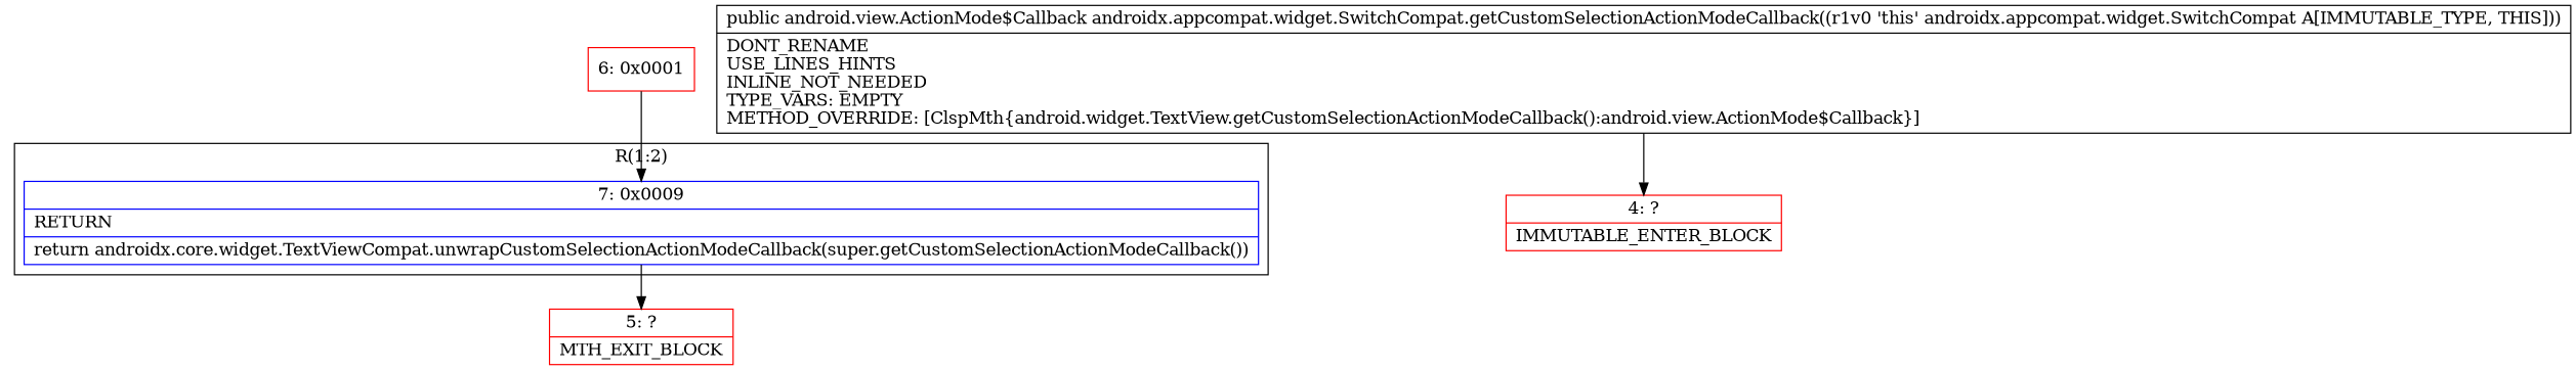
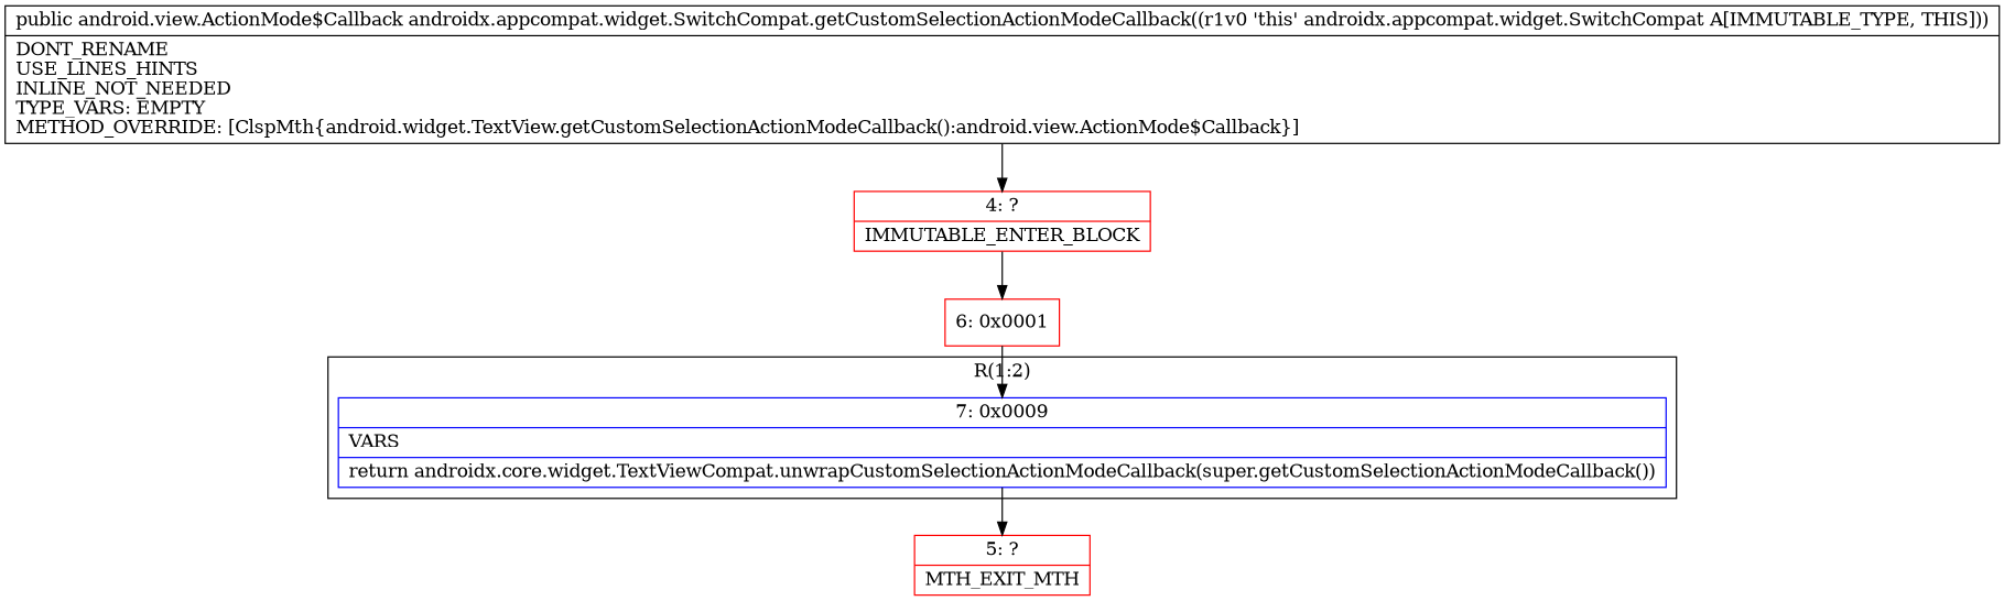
  digraph {
    node [color=red shape=record]
-   n1 [color=blue label="{7\:\ 0x0009|RETURN\l|return androidx.core.widget.TextViewCompat.unwrapCustomSelectionActionModeCallback(super.getCustomSelectionActionModeCallback())\l}"]
-   n2 [label="{5\:\ ?|MTH_EXIT_BLOCK\l}"]
+   n1 [color=blue label="{7\:\ 0x0009|VARS\l|return androidx.core.widget.TextViewCompat.unwrapCustomSelectionActionModeCallback(super.getCustomSelectionActionModeCallback())\l}"]
+   n2 [label="{5\:\ ?|MTH_EXIT_MTH\l}"]
    n3 [label="{4\:\ ?|IMMUTABLE_ENTER_BLOCK\l}"]
    n4 [label="{6\:\ 0x0001}"]
    n5 [label="{public android.view.ActionMode$Callback androidx.appcompat.widget.SwitchCompat.getCustomSelectionActionModeCallback((r1v0 'this' androidx.appcompat.widget.SwitchCompat A[IMMUTABLE_TYPE, THIS]))  | DONT_RENAME\lUSE_LINES_HINTS\lINLINE_NOT_NEEDED\lTYPE_VARS: EMPTY\lMETHOD_OVERRIDE: [ClspMth\{android.widget.TextView.getCustomSelectionActionModeCallback():android.view.ActionMode$Callback\}]\l}" color=""]
    subgraph cluster_1 {
      label="R(1:2)"
      n1
    }
    n1 -> n2
+   n3 -> n4
    n4 -> n1
    n5 -> n3
  }
